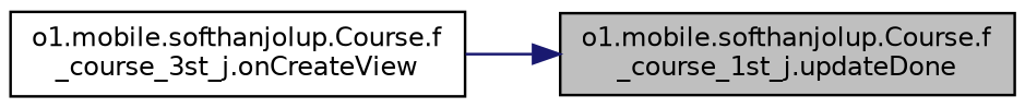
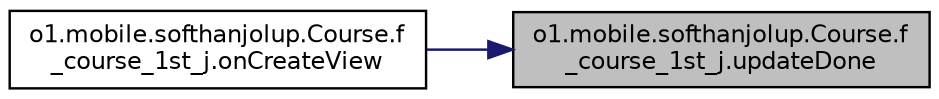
  digraph {
    rankdir=RL
    node [color=black fontname=Helvetica fontsize=10 shape=record style=filled]
    n1 [fillcolor=grey75 fontcolor=black height=0.2 label="o1.mobile.softhanjolup.Course.f\l_course_1st_j.updateDone" width=0.4]
-   n2 [fillcolor=white height=0.2 label="o1.mobile.softhanjolup.Course.f\l_course_3st_j.onCreateView" width=0.4]
+   n2 [fillcolor=white height=0.2 label="o1.mobile.softhanjolup.Course.f\l_course_1st_j.onCreateView" width=0.4]
    n1 -> n2 [color=midnightblue dir=back fontname=Helvetica fontsize=10 labelfontname=Helvetica labelfontsize=10 style=solid]
  }
